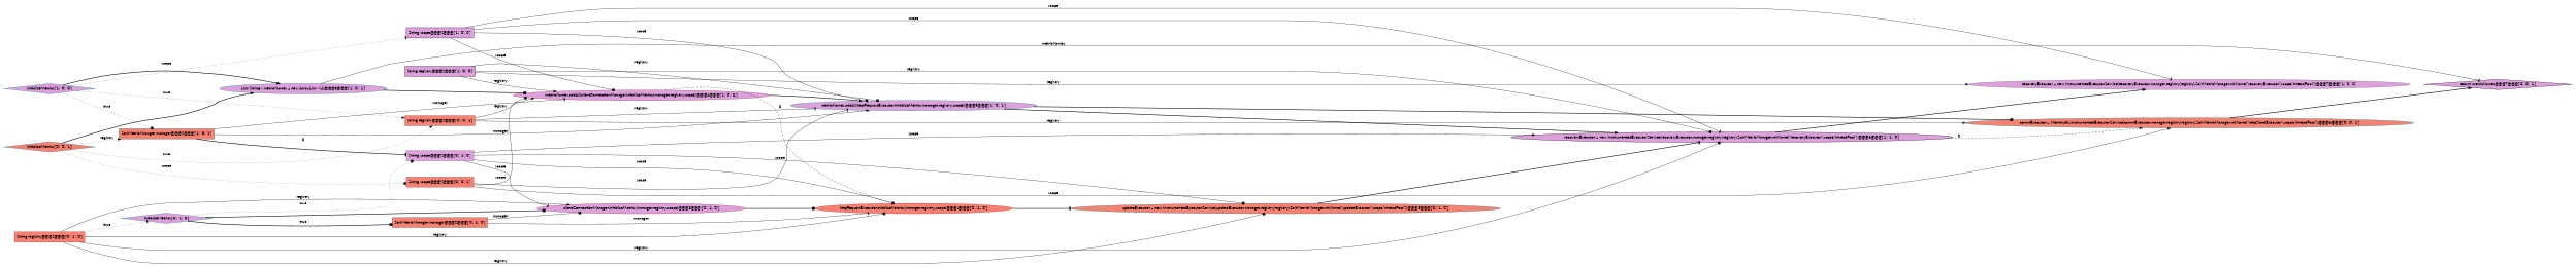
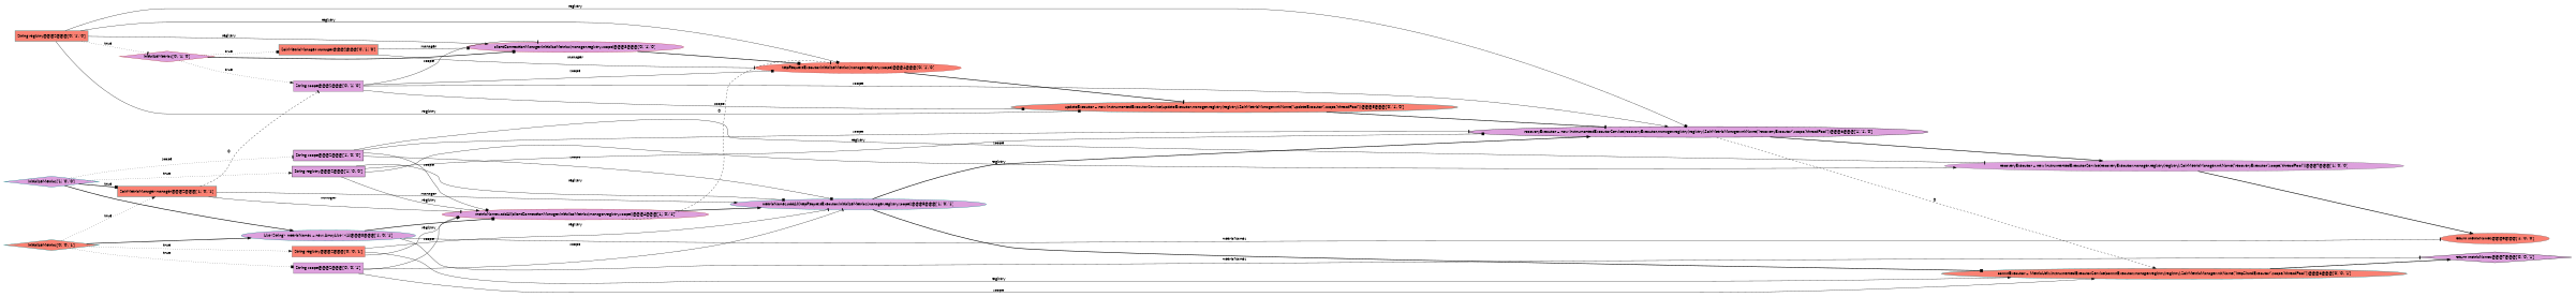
  digraph {
    fontname=Lato
    rankdir=LR
    node [color=teal fillcolor=plum fontname=Lato shape=ellipse style=filled]
    edge [arrowhead=box fontname=Lato style=solid]
    n1 [label="initializeMetrics['1', '0', '0']" shape=diamond]
    n2 [fillcolor=salmon label="SolrMetricManager manager@@@2@@@['1', '0', '1']" shape=box]
    n3 [label="List<String> metricNames = new ArrayList<>(4)@@@3@@@['1', '0', '1']"]
    n4 [color=black label="String registry@@@2@@@['1', '0', '0']" shape=box]
    n5 [color=black label="String scope@@@2@@@['1', '0', '0']" shape=box]
    n6 [color=brown label="metricNames.addAll(clientConnectionManager.initializeMetrics(manager,registry,scope))@@@4@@@['1', '0', '1']"]
    n7 [color=gray40 label="String scope@@@2@@@['0', '1', '0']" shape=box]
    n8 [label="metricNames.addAll(httpRequestExecutor.initializeMetrics(manager,registry,scope))@@@5@@@['1', '0', '1']"]
+   n9 [color=gray40 fillcolor=salmon label="return metricNames@@@8@@@['1', '0', '0']"]
    n10 [color=black label="return metricNames@@@7@@@['0', '0', '1']" shape=diamond]
    n11 [color=black label="recoveryExecutor = new InstrumentedExecutorService(recoveryExecutor,manager.registry(registry),SolrMetricManager.mkName(\"recoveryExecutor\",scope,\"threadPool\"))@@@6@@@['1', '1', '0']"]
    n12 [color=gray40 label="recoveryExecutor = new InstrumentedExecutorService(recoveryExecutor,manager.registry(registry),SolrMetricManager.mkName(\"recoveryExecutor\",scope,\"threadPool\"))@@@7@@@['1', '0', '0']"]
    n13 [color=brown label="clientConnectionManager.initializeMetrics(manager,registry,scope)@@@3@@@['0', '1', '0']"]
    n14 [color=brown fillcolor=salmon label="httpRequestExecutor.initializeMetrics(manager,registry,scope)@@@4@@@['0', '1', '0']"]
    n15 [fillcolor=salmon label="updateExecutor = new InstrumentedExecutorService(updateExecutor,manager.registry(registry),SolrMetricManager.mkName(\"updateExecutor\",scope,\"threadPool\"))@@@5@@@['0', '1', '0']"]
    n16 [fillcolor=salmon label="commExecutor = MetricUtils.instrumentedExecutorService(commExecutor,manager.registry(registry),SolrMetricManager.mkName(\"httpShardExecutor\",scope,\"threadPool\"))@@@6@@@['0', '0', '1']"]
-   n17 [color=gray40 fillcolor=salmon label="String scope@@@2@@@['0', '0', '1']" shape=box]
-   n18 [label="initializeMetrics['0', '1', '0']" shape=diamond]
+   n17 [color=gray40 label="String scope@@@2@@@['0', '0', '1']" shape=box]
+   n18 [color=brown label="initializeMetrics['0', '1', '0']" shape=diamond]
    n19 [fillcolor=salmon label="SolrMetricManager manager@@@2@@@['0', '1', '0']" shape=box]
-   n20 [color=brown fillcolor=salmon label="String registry@@@2@@@['0', '1', '0']" shape=box]
+   n20 [fillcolor=salmon label="String registry@@@2@@@['0', '1', '0']" shape=box]
    n21 [color=gray40 fillcolor=salmon label="String registry@@@2@@@['0', '0', '1']" shape=box]
    n22 [fillcolor=salmon label="initializeMetrics['0', '0', '1']" shape=diamond]
-   n1 -> n2 [label=true style=dotted]
+   n1 -> n2 [label=true style=bold]
    n1 -> n3 [arrowhead=normal style=bold]
-   n1 -> n21 [arrowhead=normal label=true style=dotted]
+   n1 -> n4 [arrowhead=normal label=true style=dotted]
    n1 -> n5 [arrowhead=tee label=scope style=dotted]
    n2 -> n6 [arrowhead=tee label=manager]
-   n2 -> n7 [arrowhead=tee label=0 style=bold]
+   n2 -> n7 [arrowhead=tee label=0 style=dashed]
    n2 -> n8 [arrowhead=normal label=manager]
    n3 -> n6 [style=bold]
+   n3 -> n9 [arrowhead=tee label=metricNames]
    n3 -> n10 [arrowhead=tee label=metricNames]
    n4 -> n6 [arrowhead=normal label=registry]
    n4 -> n8 [label=registry]
    n4 -> n11 [label=registry]
    n4 -> n12 [arrowhead=normal label=registry]
    n5 -> n6 [label=scope]
    n5 -> n8 [label=scope]
    n5 -> n11 [arrowhead=tee label=scope]
    n5 -> n12 [arrowhead=tee label=scope]
    n6 -> n8 [arrowhead=normal style=bold]
    n6 -> n14 [arrowhead=tee label=0 style=dashed]
    n7 -> n11 [arrowhead=normal label=scope]
    n7 -> n13 [arrowhead=tee label=scope]
    n7 -> n14 [label=scope]
    n7 -> n15 [label=scope]
    n8 -> n11 [arrowhead=normal style=bold]
    n8 -> n16 [style=bold]
    n11 -> n12 [arrowhead=normal style=bold]
    n11 -> n16 [arrowhead=normal label=0 style=dashed]
+   n12 -> n9 [arrowhead=normal style=bold]
    n13 -> n14 [style=bold]
    n14 -> n15 [arrowhead=tee style=bold]
    n15 -> n11 [arrowhead=tee style=bold]
    n16 -> n10 [arrowhead=normal style=bold]
    n17 -> n6 [label=scope]
    n17 -> n8 [arrowhead=tee label=scope]
    n17 -> n16 [arrowhead=normal label=scope]
-   n18 -> n7 [label=true style=dotted]
+   n18 -> n7 [arrowhead=normal label=true style=dotted]
    n18 -> n13 [style=bold]
-   n18 -> n19 [label=true style=bold]
+   n18 -> n19 [label=true style=dotted]
    n19 -> n13 [label=manager]
    n19 -> n14 [arrowhead=tee label=manager]
    n20 -> n11 [label=registry]
    n20 -> n13 [arrowhead=normal label=registry]
    n20 -> n14 [label=registry]
    n20 -> n15 [label=registry]
    n20 -> n18 [arrowhead=tee label=true style=dotted]
    n21 -> n6 [arrowhead=normal label=registry]
    n21 -> n8 [arrowhead=tee label=registry]
    n21 -> n16 [arrowhead=normal label=registry]
-   n22 -> n2 [arrowhead=normal label=registry style=dotted]
+   n22 -> n2 [arrowhead=normal label=true style=dotted]
    n22 -> n3 [arrowhead=normal style=bold]
-   n22 -> n17 [label=scope style=dotted]
+   n22 -> n17 [label=true style=dotted]
    n22 -> n21 [arrowhead=normal label=true style=dotted]
  }
